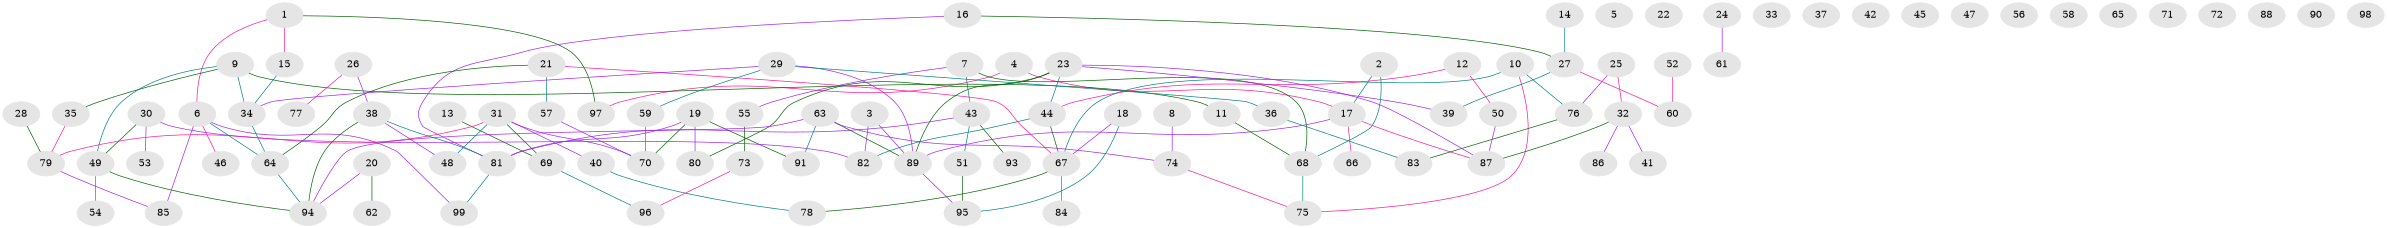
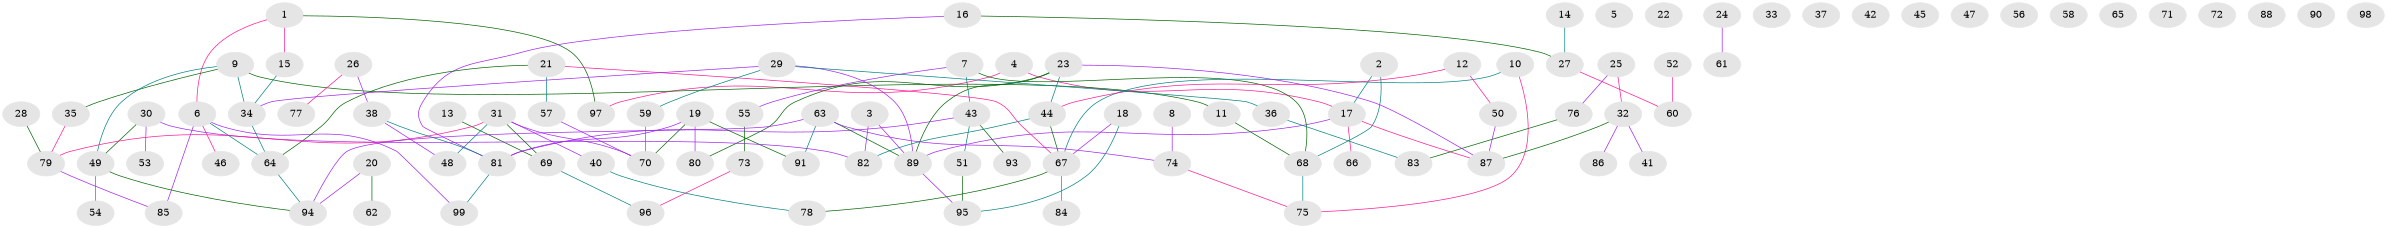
  graph {
    node [color=gray90 style=filled]
    edge [color=purple]
    1
    6
    15
    97
    46
    64
    85
    99
    34
    2
    17
    68
    89
    66
    87
    75
    3
    82
    95
    4
    5
    94
    7
    43
    55
    81
    51
    93
    73
    8
    74
    9
    11
    35
    49
    79
    54
    10
    67
    76
    78
    84
    83
    12
    44
    50
    13
    69
    96
    14
    27
-   39
    60
    16
    18
    19
    70
    80
    91
    20
    62
    21
    57
    22
    23
    24
    61
    25
    32
    41
    86
    26
    38
    77
    48
    28
    29
    36
    59
    30
    53
    31
    40
    33
    37
    42
    45
    47
    52
    56
    58
    63
    65
    71
    72
    88
    90
    98
    1 -- 6 [color=deeppink]
    1 -- 15 [color=deeppink]
    1 -- 97 [color=darkgreen]
    6 -- 46 [color=deeppink]
    6 -- 64 [color=teal]
    6 -- 85
    6 -- 99
    15 -- 34 [color=teal]
    64 -- 94 [color=teal]
    34 -- 64 [color=teal]
    2 -- 17 [color=teal]
    2 -- 68 [color=teal]
    17 -- 89
    17 -- 66 [color=deeppink]
    17 -- 87 [color=deeppink]
    68 -- 75 [color=teal]
    89 -- 95
    3 -- 89
    3 -- 82
    4 -- 97 [color=deeppink]
    4 -- 17 [color=deeppink]
    7 -- 68 [color=darkgreen]
    7 -- 43 [color=teal]
    7 -- 55
    43 -- 81
    43 -- 51 [color=teal]
    43 -- 93 [color=darkgreen]
    55 -- 73 [color=darkgreen]
    81 -- 99 [color=teal]
    51 -- 95 [color=darkgreen]
    73 -- 96 [color=deeppink]
    8 -- 74
    74 -- 75 [color=deeppink]
    9 -- 34 [color=teal]
    9 -- 11 [color=darkgreen]
    9 -- 35 [color=darkgreen]
    9 -- 49 [color=teal]
    11 -- 68 [color=darkgreen]
    35 -- 79 [color=deeppink]
    49 -- 94 [color=darkgreen]
    49 -- 54 [color=deeppink]
    79 -- 85
    10 -- 75 [color=deeppink]
    10 -- 67 [color=teal]
-   10 -- 76 [color=teal]
    67 -- 78 [color=darkgreen]
    67 -- 84 [color=deeppink]
    76 -- 83 [color=darkgreen]
    12 -- 44 [color=deeppink]
    12 -- 50 [color=deeppink]
    44 -- 82 [color=teal]
    44 -- 67 [color=darkgreen]
    50 -- 87
    13 -- 69 [color=darkgreen]
    69 -- 96 [color=teal]
    14 -- 27 [color=teal]
-   27 -- 39 [color=teal]
    27 -- 60 [color=deeppink]
    16 -- 81
    16 -- 27 [color=darkgreen]
    18 -- 95 [color=teal]
    18 -- 67
    19 -- 81
    19 -- 70 [color=darkgreen]
    19 -- 80
    19 -- 91 [color=darkgreen]
    20 -- 94
    20 -- 62 [color=darkgreen]
    21 -- 64 [color=darkgreen]
    21 -- 67 [color=deeppink]
    21 -- 57 [color=teal]
    57 -- 70
    23 -- 89 [color=darkgreen]
    23 -- 87
    23 -- 44 [color=teal]
-   23 -- 39
    23 -- 80 [color=darkgreen]
    24 -- 61
    25 -- 76
    25 -- 32 [color=deeppink]
    32 -- 87 [color=darkgreen]
    32 -- 41
    32 -- 86
    26 -- 38
    26 -- 77 [color=deeppink]
-   38 -- 94 [color=darkgreen]
    38 -- 81 [color=teal]
    38 -- 48
    28 -- 79 [color=darkgreen]
    29 -- 34
    29 -- 89
    29 -- 36 [color=teal]
    29 -- 59 [color=teal]
    36 -- 83 [color=teal]
    59 -- 70 [color=deeppink]
    30 -- 82
    30 -- 49 [color=darkgreen]
    30 -- 53
    31 -- 79 [color=deeppink]
    31 -- 69 [color=darkgreen]
    31 -- 70
    31 -- 48 [color=teal]
    31 -- 40
    40 -- 78 [color=teal]
    52 -- 60 [color=deeppink]
    63 -- 89 [color=darkgreen]
    63 -- 94
    63 -- 74
    63 -- 91 [color=teal]
  }
